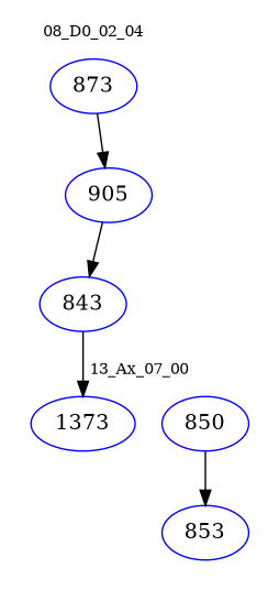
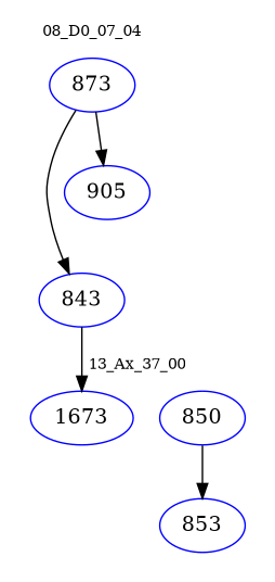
  digraph {
    node [color=blue]
    edge [color=black]
    n1 [label=850]
    n2 [label=853]
-   n3 [label=1373]
+   n3 [label=1673]
    n4 [label=873]
    n5 [label=843]
    n6 [label=905]
    subgraph cluster_1 {
      color=white
      fontsize=10
-     label="13_Ax_07_00"
+     label="13_Ax_37_00"
      n1
      n2
      n3
    }
    subgraph cluster_2 {
      color=white
      fontsize=10
-     label="08_D0_02_04"
+     label="08_D0_07_04"
      n4
      n5
      n6
    }
    n1 -> n2
-   n6 -> n5
+   n4 -> n5
    n4 -> n6
    n5 -> n3
  }
